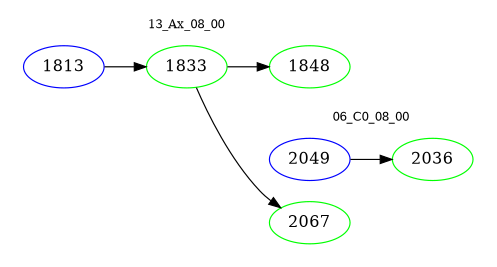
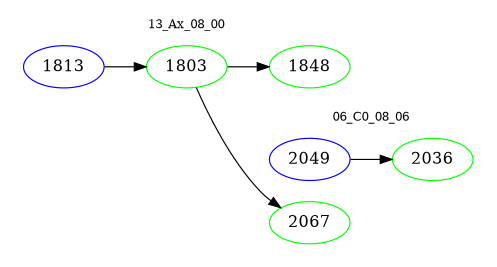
  digraph {
    rankdir=LR
    node [color=green]
    edge [color=black]
    n1 [color=blue label=1813]
-   n2 [label=1833]
+   n2 [label=1803]
    n3 [label=1848]
    n4 [color=blue label=2049]
    n5 [label=2036]
    n6 [label=2067]
    subgraph cluster_1 {
      color=white
      fontsize=10
      label="13_Ax_08_00"
      n1
      n2
      n3
    }
    subgraph cluster_2 {
      color=white
      fontsize=10
-     label="06_C0_08_00"
+     label="06_C0_08_06"
      n4
      n5
      n6
    }
    n1 -> n2
    n2 -> n3
    n2 -> n6
    n4 -> n5
  }
